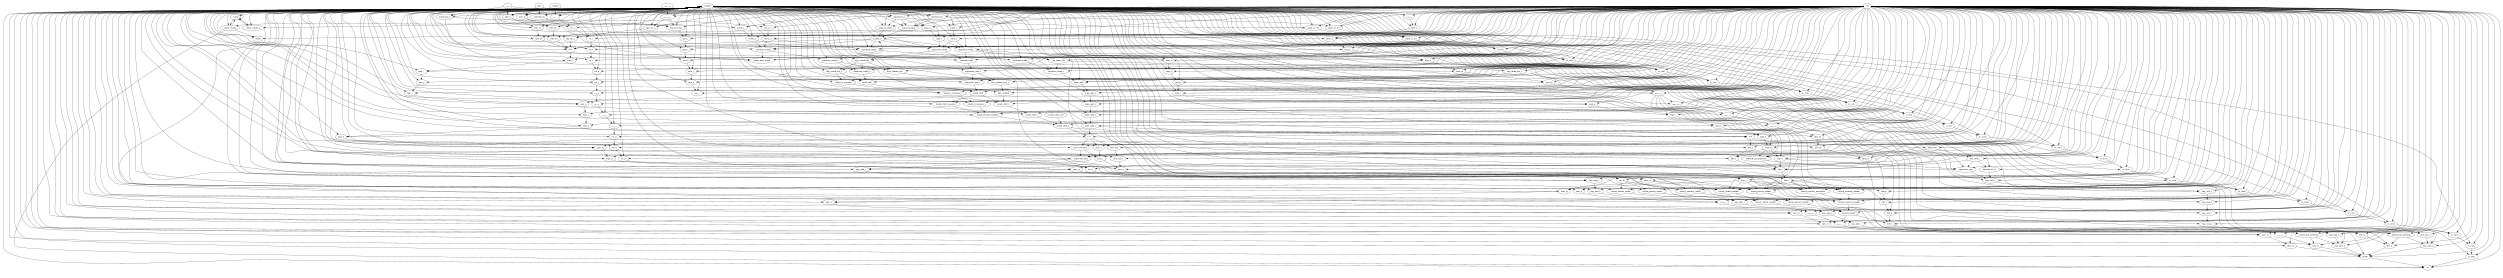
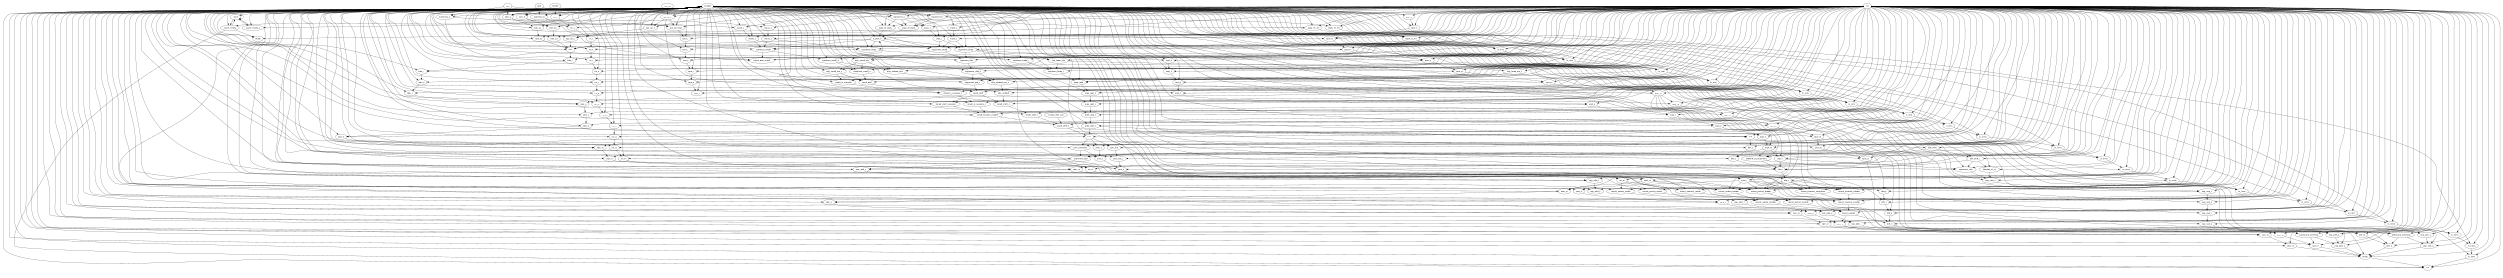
  digraph {
    fontname="Fira Sans"
    node [fontname="Fira Sans"]
    edge [fontname="Fira Sans" weight=1.0]
    expb_et_inf
    input_is_inf
    in_inf2
    in_inf3
    mantissa_small_3
    small_add
    small_shift
    small_shift_2
    small_shift_nonzero
    mantissa_small_2
    bits_shifted_out
    bits_shifted_out_2
    bits_shifted
    sign_8
    sign_9
    sign_10
    sign_11
    sign_12
    sign_4
    sign_5
    sign_6
    sign_7
    exponent_diff_3
    small_shift_3
    small_fraction_enable
    exponent_diff_2
    sign_2
    sign_3
    sum_9
    sum_10
    sumround_overflow
    sum_11
    exp_add_9
    outfp
    round_nearest_mode
    round_nearest_enable
    round_enable
    diff_9
    expa_3
    exponent_large
    exponent_small
    expl_2
    exponent_diff
    exp_large_et0
    exp_small_et0
    expl_3
    mantissa_large_3
    exp_large_et0_2
    exp_small_et0_2
    expa_2
    sum_5
    round_nearest_exception
    round_neginf_trigger
    sum_6
    round_posinf_trigger
    round_nearest_trigger
    round_neginf_enable
    sum_7
    round_posinf_enable
    sum_8
    sum_4
    rm_7
    rm_8
    rm_9
    rm_10
    expl_4
    large_add
    sum_lsb_2
    opa
    sign_a
    exponent_a
    mantissa_a
    fpu_op_final
    sign_a2
    expa_et_expb
    expa_et_inf
    expa_gt_expb
    mana_2
    mana_gtet_manb
    fpuf_2
    n81 [label=opb_a3]
    a_gtet_b
    mana_3
    large_add_2
    large_add_3
    large_add_4
    large_add_5
    exp_sub_8
    out
    exp_sub_6
    exp_sub_7
    exp_sub_4
    exp_sub_5
    exp_sub_2
    exp_sub_3
    count
    count_ready_0
    count_ready
    ready
    sign
    mantissa_small
    mantissa_large
    mantissa_large_2
    rm_11
    expl_6
    expl_7
    expl_8
    expl_9
    fpuf_3
    fpuf_4
    fpuf_5
    fpuf_6
    fpuf_7
    opb
    sign_b
    mantissa_b
    exponent_b
    sign_b2
    manb_2
    expb_2
    sign_b3
    manb_3
    expb_3
    fpuf_8
    fpuf_9
    fpuf_10
    fpuf_11
    fpuf_12
    sum
    diff
    sum_2
    sum_lsb
    sum_overflow
    diff_2
    diff_shift
    sum_3
    exponent_add
    diff_3
    diffshift_gt_exponent
    diff_shift_2
    fpu_op_3
    in_inf4
    in_inf5
    expl_5
    diff_8
    diff_10
    diffround_overflow
    diff_11
    diff_6
    diff_7
    diff_4
    diff_5
    rm_1
    rm_2
    rm_3
    rm_4
    small_shift_4
    rm_15
    rm_16
    round_posinf_mode
    round_neginf_mode
    in_inf13
    in_inf14
    in_inf15
    in_inf16
    exp_add_2
    rm_13
    rm_14
    small_is_nonzero
    fpu_op
    fpu_op_1
    fpu_op_2
    sign_13
    sign_14
    sign_15
    exponent_sub
    diffshift_et_55
    sign_16
    sign_17
    sign_18
    sign_19
    in_inf8
    in_inf9
    in_inf10
    in_inf11
    in_inf12
    in_inf6
    in_inf7
    expl_10
    expl_11
    exp_add_3
    fpuf_13
    fpuf_14
    fpuf_15
    fpuf_16
    fpuf_17
    fpuf_18
    small_is_nonzero_2
    fpuf_19
    fpuf_20
    fpuf_21
    exp_add_4
    exp_add_5
    small_shift_LSB
    small_is_nonzero_3
    in_inf17
    in_inf18
    in_inf19
    in_inf20
    in_inf21
    enable
    rm_6
    rm_5
    rm_12
    exp_add_8
    exp_add_7
    exp_add_6
    rst
    rmode
    expb_et_inf -> input_is_inf
    input_is_inf -> in_inf2
    in_inf2 -> in_inf3
    in_inf3 -> in_inf4
    mantissa_small_3 -> small_add
    small_add -> small_shift
    small_shift -> small_shift_2
    small_shift -> small_shift_nonzero
    small_shift_2 -> small_shift_3
    small_shift_nonzero -> small_fraction_enable
    mantissa_small_2 -> mantissa_small_3
    mantissa_small_2 -> bits_shifted_out
    bits_shifted_out -> bits_shifted_out_2
    bits_shifted_out_2 -> bits_shifted
    bits_shifted -> small_shift_2
    sign_8 -> sign_9
    sign_9 -> sign_10
    sign_10 -> sign_11
    sign_11 -> sign_12
    sign_12 -> sign_13
    sign_4 -> sign_5
    sign_5 -> sign_6
    sign_6 -> sign_7
    sign_7 -> sign_8
    exponent_diff_3 -> small_shift
    small_shift_3 -> small_shift_4
    small_fraction_enable -> small_shift_4
    exponent_diff_2 -> bits_shifted_out_2
    exponent_diff_2 -> exponent_diff_3
    sign_2 -> sign_3
    sign_3 -> sign_4
    sum_9 -> sum_10
    sum_9 -> sumround_overflow
    sum_10 -> sum_11
    sumround_overflow -> sum_11
    sumround_overflow -> exp_add_9
    sum_11 -> outfp
    exp_add_9 -> outfp
    outfp -> out
    round_nearest_mode -> round_nearest_enable
    round_nearest_enable -> round_enable
    round_enable -> sum_9
    round_enable -> diff_9
    diff_9 -> diff_10
    diff_9 -> diffround_overflow
    expa_3 -> exponent_large
    expa_3 -> exponent_small
    exponent_large -> expl_2
    exponent_large -> exponent_diff
    exponent_large -> exp_large_et0
    exponent_small -> exponent_diff
    exponent_small -> exp_small_et0
    expl_2 -> expl_3
    exponent_diff -> exponent_diff_2
    exp_large_et0 -> mantissa_large_3
    exp_large_et0 -> exp_large_et0_2
    exp_small_et0 -> mantissa_small_3
    exp_small_et0 -> bits_shifted_out
    exp_small_et0 -> exp_small_et0_2
    expl_3 -> expl_4
    mantissa_large_3 -> large_add
    exp_large_et0_2 -> large_add
    exp_small_et0_2 -> small_add
    exp_small_et0_2 -> small_is_nonzero
    expa_2 -> expa_3
    sum_5 -> round_nearest_exception
    sum_5 -> round_neginf_trigger
    sum_5 -> sum_6
    sum_5 -> round_posinf_trigger
    sum_5 -> round_nearest_trigger
    round_nearest_exception -> round_nearest_enable
    round_neginf_trigger -> round_neginf_enable
    sum_6 -> sum_7
    round_posinf_trigger -> round_posinf_enable
    round_nearest_trigger -> round_nearest_enable
    round_neginf_enable -> round_enable
    sum_7 -> sum_8
    round_posinf_enable -> round_enable
    sum_8 -> sum_9
    sum_4 -> sum_5
    rm_7 -> rm_8
    rm_8 -> rm_9
    rm_9 -> rm_10
    rm_10 -> rm_11
    expl_4 -> expl_5
    large_add -> large_add_2
    sum_lsb_2 -> sum_4
    opa -> sign_a
    opa -> exponent_a
    opa -> mantissa_a
    sign_a -> fpu_op_final
    sign_a -> sign_a2
    exponent_a -> expa_2
    exponent_a -> expa_et_expb
    exponent_a -> expa_et_inf
    exponent_a -> expa_gt_expb
    mantissa_a -> mana_2
    mantissa_a -> mana_gtet_manb
    fpu_op_final -> fpuf_2
    sign_a2 -> n81
    expa_et_expb -> a_gtet_b
    expa_et_inf -> input_is_inf
    expa_gt_expb -> a_gtet_b
    mana_2 -> mana_3
    mana_gtet_manb -> a_gtet_b
    fpuf_2 -> fpuf_3
    n81 -> sign
    a_gtet_b -> exponent_large
    a_gtet_b -> exponent_small
    a_gtet_b -> sign
    a_gtet_b -> mantissa_small
    a_gtet_b -> mantissa_large
    mana_3 -> mantissa_small
    mana_3 -> mantissa_large
    large_add_2 -> large_add_3
    large_add_3 -> large_add_4
    large_add_4 -> large_add_5
    large_add_5 -> sum
    large_add_5 -> diff
    exp_sub_8 -> outfp
    exp_sub_6 -> exp_sub_7
    exp_sub_7 -> exp_sub_8
    exp_sub_4 -> exp_sub_5
    exp_sub_5 -> exp_sub_6
    exp_sub_2 -> exp_sub_3
    exp_sub_3 -> exp_sub_4
    count -> count
    count -> count_ready_0
    count -> count_ready
    count_ready_0 -> count
    count_ready -> out
    count_ready -> count
    count_ready -> ready
    sign -> sign_2
    mantissa_small -> mantissa_small_2
    mantissa_small -> mana_gtet_manb
    mantissa_large -> mantissa_large_2
    mantissa_large_2 -> mantissa_large_3
    rm_11 -> rm_12
    expl_6 -> expl_7
    expl_7 -> expl_8
    expl_8 -> expl_9
    expl_9 -> expl_10
    fpuf_3 -> fpuf_4
    fpuf_4 -> fpuf_5
    fpuf_5 -> fpuf_6
    fpuf_6 -> fpuf_7
    opb -> sign_b
    opb -> mantissa_b
    opb -> exponent_b
    sign_b -> fpu_op_final
    sign_b -> sign_b2
    mantissa_b -> mana_gtet_manb
    mantissa_b -> manb_2
    exponent_b -> expb_et_inf
    exponent_b -> expa_et_expb
    exponent_b -> expa_gt_expb
-   exponent_b -> expb_2
    sign_b2 -> sign_b3
    manb_2 -> manb_3
    expb_2 -> expb_3
    sign_b3 -> sign
    manb_3 -> mantissa_small
    manb_3 -> mantissa_large
    expb_3 -> exponent_large
    expb_3 -> exponent_small
    fpuf_8 -> fpuf_9
    fpuf_9 -> fpuf_10
    fpuf_10 -> fpuf_11
    fpuf_11 -> fpuf_12
    fpuf_12 -> fpuf_13
    sum -> sum_2
    sum -> sum_lsb
    sum -> sum_overflow
    diff -> diff_2
    diff -> diff_shift [weight=56.0]
    sum_2 -> sum_3
    sum_lsb -> sum_lsb_2
    sum_overflow -> sum_3
    sum_overflow -> exponent_add
    diff_2 -> diff_3
    diff_shift -> diffshift_gt_exponent
    diff_shift -> diff_shift_2
    sum_3 -> sum_4
    exponent_add -> exp_add_2
    diff_3 -> diff_4
    diffshift_gt_exponent -> diff_4
    diffshift_gt_exponent -> exponent_sub
    diff_shift_2 -> diff_4
    diff_shift_2 -> exponent_sub
    diff_shift_2 -> diffshift_et_55
    fpu_op_3 -> sign
    in_inf4 -> in_inf5
    in_inf5 -> in_inf6
    expl_5 -> expl_6
    diff_8 -> diff_9
    diff_10 -> diff_11
    diffround_overflow -> exp_sub_8
    diffround_overflow -> diff_11
    diff_11 -> outfp
    diff_6 -> diff_7
    diff_7 -> diff_8
    diff_4 -> diff_5
    diff_5 -> round_nearest_exception
    diff_5 -> round_neginf_trigger
    diff_5 -> round_posinf_trigger
    diff_5 -> round_nearest_trigger
    diff_5 -> diff_6
    rm_1 -> rm_2
    rm_2 -> rm_3
    rm_3 -> rm_4
    rm_4 -> rm_5
    small_shift_4 -> sum
    small_shift_4 -> diff
    rm_15 -> rm_16
    rm_16 -> round_nearest_mode
    rm_16 -> round_posinf_mode
    rm_16 -> round_neginf_mode
    round_posinf_mode -> round_posinf_enable
    round_neginf_mode -> round_neginf_enable
    in_inf13 -> in_inf14
    in_inf14 -> in_inf15
    in_inf15 -> in_inf16
    in_inf16 -> in_inf17
    exp_add_2 -> exp_add_3
    rm_13 -> rm_14
    rm_14 -> rm_15
    small_is_nonzero -> small_is_nonzero_2
    fpu_op -> fpu_op_1
    fpu_op_1 -> fpu_op_final
    fpu_op_1 -> fpu_op_2
    fpu_op_2 -> fpu_op_3
    sign_13 -> round_neginf_trigger
    sign_13 -> round_posinf_trigger
    sign_13 -> sign_14
    sign_14 -> sign_15
    sign_15 -> sign_16
    exponent_sub -> exp_sub_2
    diffshift_et_55 -> exp_sub_2
    sign_16 -> sign_17
    sign_17 -> sign_18
    sign_18 -> sign_19
    sign_19 -> outfp
    in_inf8 -> in_inf9
    in_inf9 -> in_inf10
    in_inf10 -> in_inf11
    in_inf11 -> in_inf12
    in_inf12 -> in_inf13
    in_inf6 -> in_inf7
    in_inf7 -> in_inf8
    expl_10 -> exponent_add
    expl_10 -> diffshift_gt_exponent
    expl_10 -> expl_11
    expl_11 -> diff_4
    expl_11 -> exponent_sub
    exp_add_3 -> exp_add_4
    fpuf_13 -> fpuf_14
    fpuf_14 -> fpuf_15
    fpuf_15 -> round_nearest_exception
    fpuf_15 -> round_neginf_trigger
    fpuf_15 -> round_posinf_trigger
    fpuf_15 -> round_nearest_trigger
    fpuf_15 -> fpuf_16
    fpuf_16 -> fpuf_17
    fpuf_17 -> fpuf_18
    fpuf_18 -> fpuf_19
    small_is_nonzero_2 -> small_is_nonzero_3
    fpuf_19 -> fpuf_20
    fpuf_20 -> fpuf_21
    fpuf_21 -> outfp
-   exp_add_4 -> exp_add_5
    exp_add_5 -> exp_add_6
    small_shift_LSB -> small_shift_4
    small_is_nonzero_3 -> small_fraction_enable
    in_inf17 -> in_inf18
    in_inf18 -> in_inf19
    in_inf19 -> in_inf20
    in_inf20 -> in_inf21
    in_inf21 -> out
    enable -> expb_et_inf
    enable -> input_is_inf
    enable -> in_inf2
    enable -> in_inf3
    enable -> mantissa_small_3
    enable -> small_add
    enable -> small_shift
    enable -> small_shift_2
    enable -> small_shift_nonzero
    enable -> mantissa_small_2
    enable -> bits_shifted_out
    enable -> bits_shifted_out_2
    enable -> bits_shifted
    enable -> sign_8
    enable -> sign_9
    enable -> sign_10
    enable -> sign_11
    enable -> sign_12
    enable -> sign_4
    enable -> sign_5
    enable -> sign_6
    enable -> sign_7
    enable -> exponent_diff_3
    enable -> small_shift_3
    enable -> small_fraction_enable
    enable -> exponent_diff_2
    enable -> sign_2
    enable -> sign_3
    enable -> sum_9
    enable -> sum_10
    enable -> sumround_overflow
    enable -> sum_11
    enable -> exp_add_9
    enable -> outfp
    enable -> round_nearest_mode
    enable -> round_nearest_enable
    enable -> round_enable
    enable -> diff_9
    enable -> expa_3
    enable -> exponent_large
    enable -> exponent_small
    enable -> expl_2
    enable -> exponent_diff
    enable -> exp_large_et0
    enable -> exp_small_et0
    enable -> expl_3
    enable -> mantissa_large_3
    enable -> exp_small_et0_2
    enable -> expa_2
    enable -> sum_5
    enable -> round_nearest_exception
    enable -> round_neginf_trigger
    enable -> sum_6
    enable -> round_posinf_trigger
    enable -> round_nearest_trigger
    enable -> round_neginf_enable
    enable -> sum_7
    enable -> round_posinf_enable
    enable -> sum_8
    enable -> sum_4
    enable -> rm_7
    enable -> rm_8
    enable -> rm_9
    enable -> rm_10
    enable -> expl_4
    enable -> large_add
    enable -> sum_lsb_2
    enable -> sign_a
    enable -> exponent_a
    enable -> mantissa_a
    enable -> fpu_op_final
    enable -> sign_a2
    enable -> expa_et_expb
    enable -> expa_et_inf
    enable -> expa_gt_expb
    enable -> mana_2
    enable -> fpuf_2
    enable -> n81
    enable -> a_gtet_b
    enable -> mana_3
    enable -> large_add_2
    enable -> large_add_3
    enable -> large_add_4
    enable -> large_add_5
    enable -> exp_sub_8
    enable -> out
    enable -> exp_sub_6
    enable -> exp_sub_7
    enable -> exp_sub_4
    enable -> exp_sub_5
    enable -> exp_sub_2
    enable -> exp_sub_3
    enable -> count
    enable -> count_ready_0
    enable -> count_ready
    enable -> ready
    enable -> sign
    enable -> mantissa_small
    enable -> mantissa_large
    enable -> mantissa_large_2
    enable -> rm_11
    enable -> expl_6
    enable -> expl_7
    enable -> expl_8
    enable -> expl_9
    enable -> fpuf_3
    enable -> fpuf_4
    enable -> fpuf_5
    enable -> fpuf_6
    enable -> fpuf_7
    enable -> sign_b
    enable -> mantissa_b
    enable -> exponent_b
    enable -> sign_b2
    enable -> manb_2
    enable -> expb_2
    enable -> sign_b3
    enable -> manb_3
    enable -> expb_3
    enable -> fpuf_8
    enable -> fpuf_9
    enable -> fpuf_10
    enable -> fpuf_11
    enable -> fpuf_12
    enable -> sum
    enable -> diff
    enable -> sum_2
    enable -> sum_lsb
    enable -> sum_overflow
    enable -> diff_2
    enable -> sum_3
    enable -> exponent_add
    enable -> diff_3
    enable -> diffshift_gt_exponent
    enable -> diff_shift_2
    enable -> fpu_op_3
    enable -> in_inf4
    enable -> in_inf5
-   enable -> expl_5
+   fpu_op_1 -> expl_5
    enable -> diff_8
    enable -> diff_10
    enable -> diffround_overflow
    enable -> diff_11
    enable -> diff_6
    enable -> diff_7
    enable -> diff_4
    enable -> diff_5
    enable -> rm_1
    enable -> rm_2
    enable -> rm_3
    enable -> rm_4
    enable -> rm_15
    enable -> rm_16
    enable -> round_posinf_mode
    enable -> round_neginf_mode
    enable -> in_inf13
    enable -> in_inf14
    enable -> in_inf15
    enable -> in_inf16
    enable -> exp_add_2
    enable -> rm_13
    enable -> rm_14
    enable -> small_is_nonzero
    enable -> fpu_op_1
    enable -> fpu_op_2
    enable -> sign_13
    enable -> sign_14
    enable -> sign_15
    enable -> exponent_sub
    enable -> diffshift_et_55
    enable -> sign_16
    enable -> sign_17
    enable -> sign_18
    enable -> sign_19
    enable -> in_inf8
    enable -> in_inf9
    enable -> in_inf10
    enable -> in_inf11
    enable -> in_inf12
    enable -> in_inf6
    enable -> in_inf7
    enable -> expl_10
    enable -> expl_11
    enable -> exp_add_3
    enable -> fpuf_13
    enable -> fpuf_14
    enable -> fpuf_15
    enable -> fpuf_16
    enable -> fpuf_17
    enable -> fpuf_18
    enable -> small_is_nonzero_2
    enable -> fpuf_19
    enable -> fpuf_20
    enable -> fpuf_21
    enable -> exp_add_4
    enable -> exp_add_5
    enable -> small_is_nonzero_3
    enable -> in_inf17
    enable -> in_inf18
    enable -> in_inf19
    enable -> in_inf20
    enable -> in_inf21
    enable -> rm_6
    enable -> rm_5
    enable -> rm_12
    enable -> exp_add_8
    enable -> exp_add_7
    enable -> exp_add_6
    rm_6 -> rm_7
    rm_5 -> rm_6
    rm_12 -> rm_13
    exp_add_8 -> exp_add_9
    exp_add_7 -> exp_add_8
    exp_add_6 -> exp_add_7
    rst -> expb_et_inf [weight=2.0]
    rst -> input_is_inf [weight=2.0]
    rst -> in_inf2 [weight=2.0]
    rst -> in_inf3 [weight=2.0]
    rst -> mantissa_small_3 [weight=2.0]
    rst -> small_add [weight=2.0]
    rst -> small_shift [weight=2.0]
    rst -> small_shift_2 [weight=2.0]
    rst -> small_shift_nonzero [weight=2.0]
    rst -> mantissa_small_2 [weight=2.0]
    rst -> bits_shifted_out [weight=2.0]
    rst -> bits_shifted_out_2 [weight=2.0]
    rst -> bits_shifted [weight=2.0]
    rst -> sign_8 [weight=2.0]
    rst -> sign_9 [weight=2.0]
    rst -> sign_10 [weight=2.0]
    rst -> sign_11 [weight=2.0]
    rst -> sign_12 [weight=2.0]
    rst -> sign_4 [weight=2.0]
    rst -> sign_5 [weight=2.0]
    rst -> sign_6 [weight=2.0]
    rst -> sign_7 [weight=2.0]
    rst -> exponent_diff_3 [weight=2.0]
    rst -> small_shift_3 [weight=2.0]
    rst -> small_fraction_enable [weight=2.0]
    rst -> exponent_diff_2 [weight=2.0]
    rst -> sign_2 [weight=2.0]
    rst -> sign_3 [weight=2.0]
    rst -> sum_9 [weight=2.0]
    rst -> sum_10 [weight=2.0]
    rst -> sumround_overflow [weight=2.0]
    rst -> sum_11 [weight=2.0]
    rst -> exp_add_9 [weight=2.0]
    rst -> outfp [weight=2.0]
    rst -> round_nearest_mode [weight=2.0]
    rst -> round_nearest_enable [weight=2.0]
    rst -> round_enable [weight=2.0]
    rst -> diff_9 [weight=2.0]
    rst -> expa_3 [weight=2.0]
    rst -> exponent_large [weight=2.0]
    rst -> exponent_small [weight=2.0]
    rst -> expl_2 [weight=2.0]
    rst -> exponent_diff [weight=2.0]
    rst -> exp_large_et0 [weight=2.0]
    rst -> exp_small_et0 [weight=2.0]
    rst -> expl_3 [weight=2.0]
    rst -> mantissa_large_3 [weight=2.0]
    rst -> exp_large_et0_2 [weight=2.0]
    rst -> exp_small_et0_2 [weight=2.0]
    rst -> expa_2 [weight=2.0]
    rst -> sum_5 [weight=2.0]
    rst -> round_nearest_exception [weight=2.0]
    rst -> round_neginf_trigger [weight=2.0]
    rst -> sum_6 [weight=2.0]
    rst -> round_posinf_trigger [weight=2.0]
    rst -> round_nearest_trigger [weight=2.0]
    rst -> round_neginf_enable [weight=2.0]
    rst -> sum_7 [weight=2.0]
    rst -> round_posinf_enable [weight=2.0]
    rst -> sum_8 [weight=2.0]
    rst -> sum_4 [weight=2.0]
    rst -> rm_7 [weight=2.0]
    rst -> rm_8 [weight=2.0]
    rst -> rm_9 [weight=2.0]
    rst -> rm_10 [weight=2.0]
    rst -> expl_4 [weight=2.0]
    rst -> large_add [weight=2.0]
    rst -> sum_lsb_2 [weight=2.0]
    rst -> sign_a [weight=2.0]
    rst -> exponent_a [weight=2.0]
    rst -> mantissa_a [weight=2.0]
    rst -> fpu_op_final [weight=2.0]
    rst -> sign_a2 [weight=2.0]
    rst -> expa_et_expb [weight=2.0]
    rst -> expa_et_inf [weight=2.0]
    rst -> expa_gt_expb [weight=2.0]
    rst -> mana_2 [weight=2.0]
    rst -> mana_gtet_manb [weight=2.0]
    rst -> fpuf_2 [weight=2.0]
    rst -> n81 [weight=2.0]
    rst -> a_gtet_b [weight=2.0]
    rst -> mana_3 [weight=2.0]
    rst -> large_add_2 [weight=2.0]
    rst -> large_add_3 [weight=2.0]
    rst -> large_add_4 [weight=2.0]
    rst -> large_add_5 [weight=2.0]
    rst -> exp_sub_8 [weight=2.0]
    rst -> out [weight=2.0]
    rst -> exp_sub_6 [weight=2.0]
    rst -> exp_sub_7 [weight=2.0]
    rst -> exp_sub_4 [weight=2.0]
    rst -> exp_sub_5 [weight=2.0]
    rst -> exp_sub_2 [weight=2.0]
    rst -> exp_sub_3 [weight=2.0]
    rst -> count_ready_0 [weight=2.0]
    rst -> count_ready [weight=2.0]
    rst -> ready [weight=2.0]
    rst -> sign [weight=2.0]
    rst -> mantissa_small [weight=2.0]
    rst -> mantissa_large [weight=2.0]
    rst -> mantissa_large_2 [weight=2.0]
    rst -> rm_11 [weight=2.0]
    rst -> expl_6 [weight=2.0]
    rst -> expl_7 [weight=2.0]
    rst -> expl_8 [weight=2.0]
    rst -> expl_9 [weight=2.0]
    rst -> fpuf_3 [weight=2.0]
    rst -> fpuf_4 [weight=2.0]
    rst -> fpuf_5 [weight=2.0]
    rst -> fpuf_6 [weight=2.0]
    rst -> fpuf_7 [weight=2.0]
    rst -> sign_b [weight=2.0]
    rst -> mantissa_b [weight=2.0]
    rst -> exponent_b [weight=2.0]
    rst -> sign_b2 [weight=2.0]
    rst -> manb_2 [weight=2.0]
    rst -> expb_2 [weight=2.0]
    rst -> sign_b3 [weight=2.0]
    rst -> manb_3 [weight=2.0]
    rst -> expb_3 [weight=2.0]
    rst -> fpuf_8 [weight=2.0]
    rst -> fpuf_9 [weight=2.0]
    rst -> fpuf_10 [weight=2.0]
    rst -> fpuf_11 [weight=2.0]
    rst -> fpuf_12 [weight=2.0]
    rst -> sum [weight=2.0]
    rst -> diff [weight=2.0]
    rst -> sum_2 [weight=2.0]
    rst -> sum_lsb [weight=2.0]
    rst -> sum_overflow [weight=2.0]
    rst -> diff_2 [weight=2.0]
    rst -> diff_shift [weight=2.0]
    rst -> sum_3 [weight=2.0]
    rst -> exponent_add [weight=2.0]
    rst -> diff_3 [weight=2.0]
    rst -> diffshift_gt_exponent [weight=2.0]
    rst -> diff_shift_2 [weight=2.0]
    rst -> fpu_op_3 [weight=2.0]
    rst -> in_inf4 [weight=2.0]
    rst -> in_inf5 [weight=2.0]
    rst -> expl_5 [weight=2.0]
    rst -> diff_8 [weight=2.0]
    rst -> diff_10 [weight=2.0]
    rst -> diffround_overflow [weight=2.0]
    rst -> diff_11 [weight=2.0]
    rst -> diff_6 [weight=2.0]
    rst -> diff_7 [weight=2.0]
    rst -> diff_4 [weight=2.0]
    rst -> diff_5 [weight=2.0]
    rst -> rm_1 [weight=2.0]
    rst -> rm_2 [weight=2.0]
    rst -> rm_3 [weight=2.0]
    rst -> rm_4 [weight=2.0]
    rst -> small_shift_4 [weight=2.0]
    rst -> rm_15 [weight=2.0]
    rst -> rm_16 [weight=2.0]
    rst -> round_posinf_mode [weight=2.0]
    rst -> round_neginf_mode [weight=2.0]
    rst -> in_inf13 [weight=2.0]
    rst -> in_inf14 [weight=2.0]
    rst -> in_inf15 [weight=2.0]
    rst -> in_inf16 [weight=2.0]
    rst -> exp_add_2 [weight=2.0]
    rst -> rm_13 [weight=2.0]
    rst -> rm_14 [weight=2.0]
    rst -> small_is_nonzero [weight=2.0]
    rst -> fpu_op_1 [weight=2.0]
    rst -> fpu_op_2 [weight=2.0]
    rst -> sign_13 [weight=2.0]
    rst -> sign_14 [weight=2.0]
    rst -> sign_15 [weight=2.0]
    rst -> exponent_sub [weight=2.0]
    rst -> diffshift_et_55 [weight=2.0]
    rst -> sign_16 [weight=2.0]
    rst -> sign_17 [weight=2.0]
    rst -> sign_18 [weight=2.0]
    rst -> sign_19 [weight=2.0]
    rst -> in_inf8 [weight=2.0]
    rst -> in_inf9 [weight=2.0]
    rst -> in_inf10 [weight=2.0]
    rst -> in_inf11 [weight=2.0]
    rst -> in_inf12 [weight=2.0]
    rst -> in_inf6 [weight=2.0]
    rst -> in_inf7 [weight=2.0]
    rst -> expl_10 [weight=2.0]
    rst -> expl_11 [weight=2.0]
    rst -> exp_add_3 [weight=2.0]
    rst -> fpuf_13 [weight=2.0]
    rst -> fpuf_14 [weight=2.0]
    rst -> fpuf_15 [weight=2.0]
    rst -> fpuf_16 [weight=2.0]
    rst -> fpuf_17 [weight=2.0]
    rst -> fpuf_18 [weight=2.0]
    rst -> small_is_nonzero_2 [weight=2.0]
    rst -> fpuf_19 [weight=2.0]
    rst -> fpuf_20 [weight=2.0]
    rst -> fpuf_21 [weight=2.0]
    rst -> exp_add_4 [weight=2.0]
    rst -> exp_add_5 [weight=2.0]
    rst -> small_is_nonzero_3 [weight=2.0]
    rst -> in_inf17 [weight=2.0]
    rst -> in_inf18 [weight=2.0]
    rst -> in_inf19 [weight=2.0]
    rst -> in_inf20 [weight=2.0]
    rst -> in_inf21 [weight=2.0]
    rst -> rm_6 [weight=2.0]
    rst -> rm_5 [weight=2.0]
    rst -> rm_12 [weight=2.0]
    rst -> exp_add_8 [weight=2.0]
    rst -> exp_add_7 [weight=2.0]
    rst -> exp_add_6 [weight=2.0]
    rmode -> rm_1
  }
